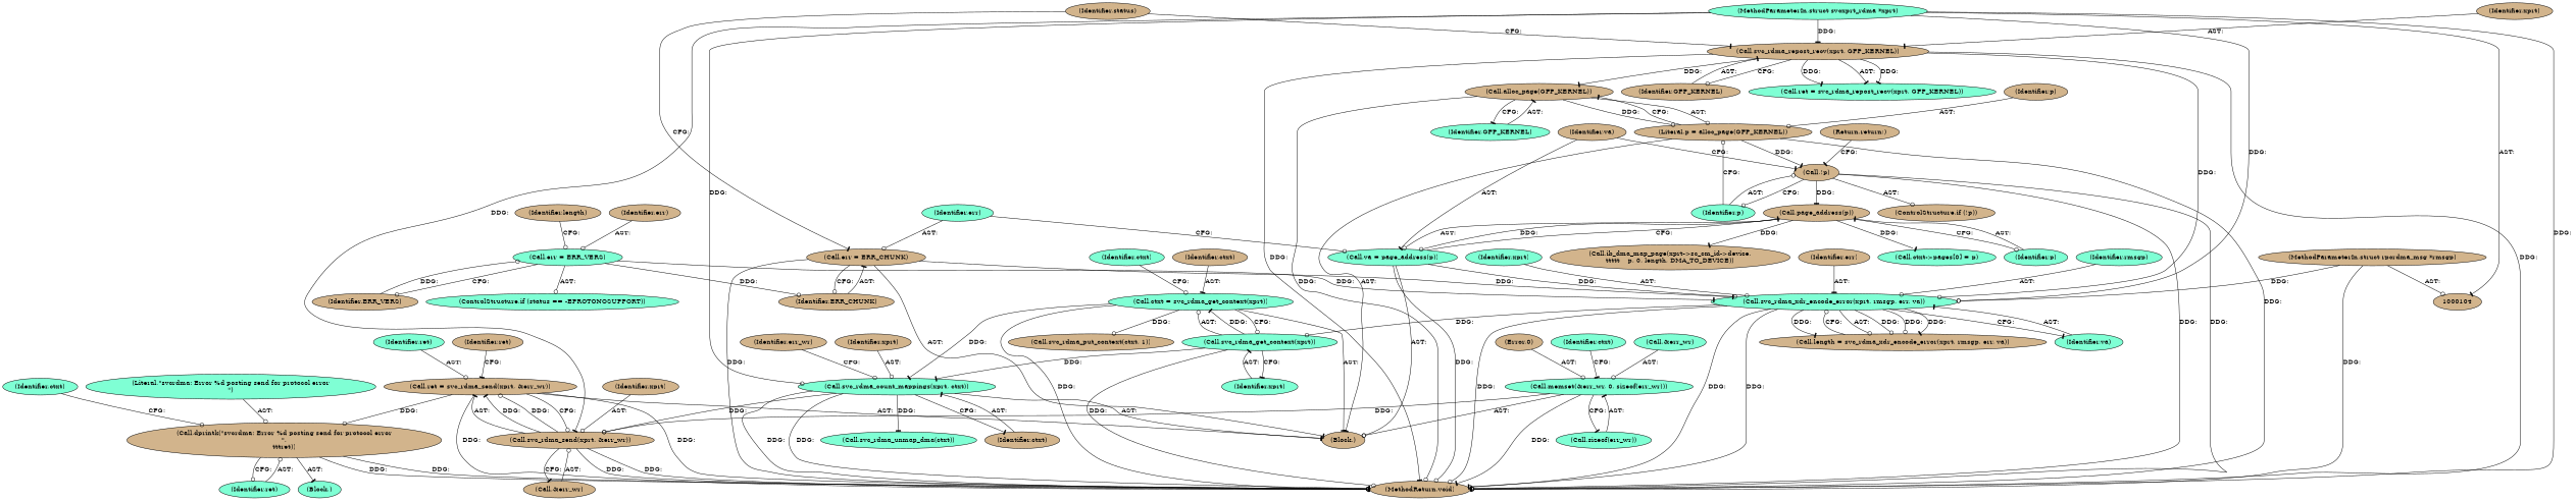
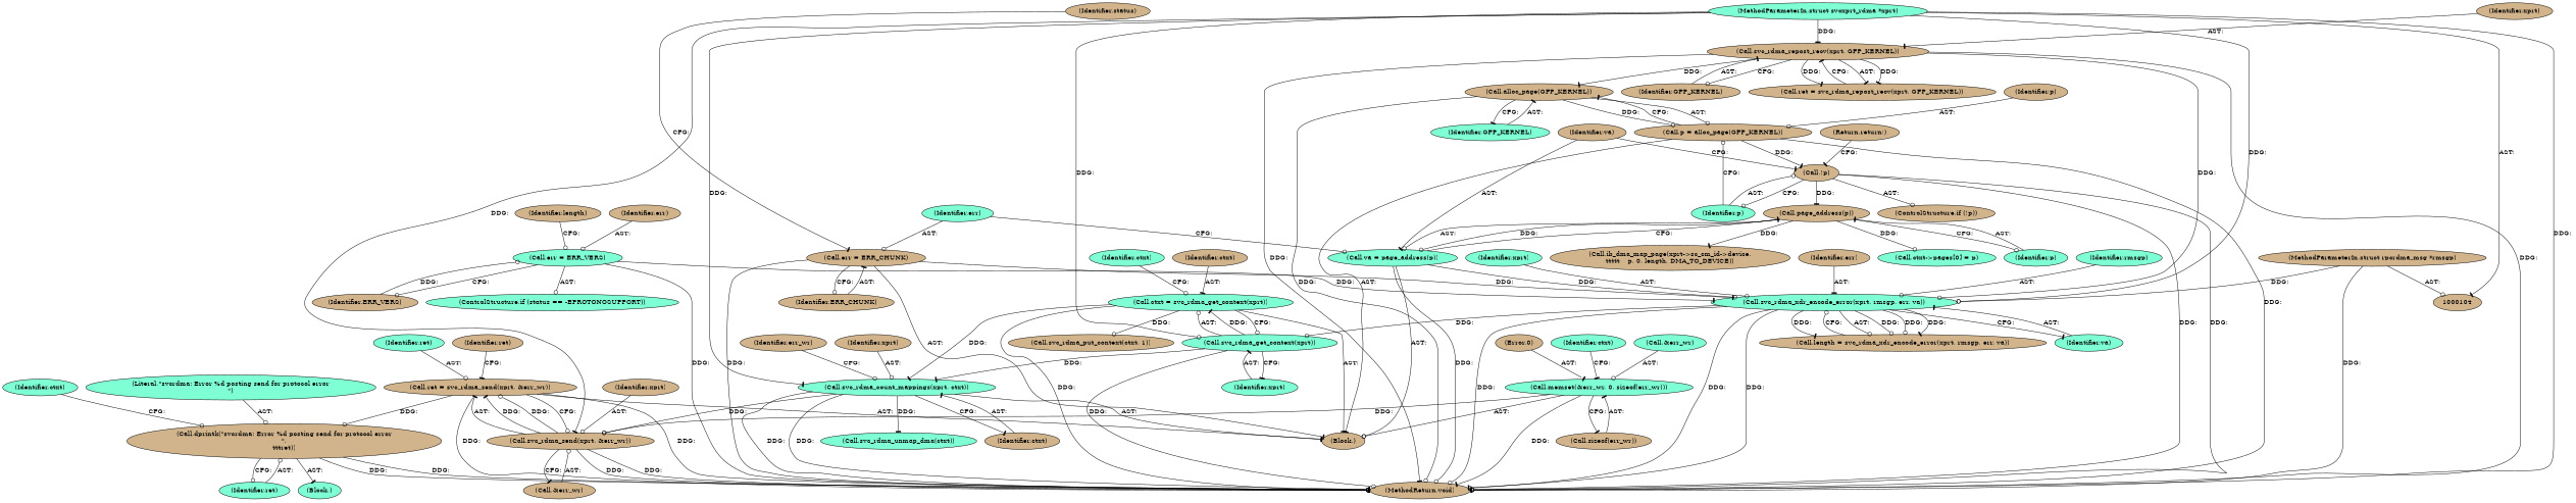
  digraph {
    node [fillcolor=tan style=filled]
    edge [arrowhead=odot]
    n1 [label="(Call,ret = svc_rdma_send(xprt, &err_wr))"]
    n2 [label="(Call,svc_rdma_send(xprt, &err_wr))"]
    n3 [label="(Call,dprintk(\"svcrdma: Error %d posting send for protocol error\n\",\n\t\t\tret))"]
    n4 [label="(MethodReturn,void)"]
    n5 [label="(Block,)"]
    n6 [label="(Call,&err_wr)"]
    n7 [fillcolor=aquamarine label="(Identifier,ret)"]
    n8 [fillcolor=aquamarine label="(Block,)"]
    n9 [fillcolor=aquamarine label="(Call,svc_rdma_count_mappings(xprt, ctxt))"]
    n10 [label="(Identifier,ctxt)"]
    n11 [fillcolor=aquamarine label="(Call,svc_rdma_unmap_dma(ctxt))"]
    n12 [fillcolor=aquamarine label="(Call,svc_rdma_get_context(xprt))"]
    n13 [fillcolor=aquamarine label="(Call,ctxt = svc_rdma_get_context(xprt))"]
    n14 [fillcolor=aquamarine label="(Identifier,xprt)"]
    n15 [label="(Call,svc_rdma_put_context(ctxt, 1))"]
    n16 [fillcolor=aquamarine label="(Call,svc_rdma_xdr_encode_error(xprt, rmsgp, err, va))"]
    n17 [fillcolor=aquamarine label="(Identifier,va)"]
    n18 [label="(Call,length = svc_rdma_xdr_encode_error(xprt, rmsgp, err, va))"]
    n19 [label="(Call,svc_rdma_repost_recv(xprt, GFP_KERNEL))"]
    n20 [label="(Call,alloc_page(GFP_KERNEL))"]
    n21 [label="(Identifier,GFP_KERNEL)"]
-   n22 [fillcolor=aquamarine label="(Call,ret = svc_rdma_repost_recv(xprt, GFP_KERNEL))"]
-   n23 [label="(Literal,p = alloc_page(GFP_KERNEL))"]
+   n22 [label="(Call,ret = svc_rdma_repost_recv(xprt, GFP_KERNEL))"]
+   n23 [label="(Call,p = alloc_page(GFP_KERNEL))"]
    n24 [fillcolor=aquamarine label="(Identifier,GFP_KERNEL)"]
    n25 [fillcolor=aquamarine label="(MethodParameterIn,struct svcxprt_rdma *xprt)"]
    1000104
    n27 [label="(MethodParameterIn,struct rpcrdma_msg *rmsgp)"]
    n28 [fillcolor=aquamarine label="(Call,err = ERR_VERS)"]
    n29 [label="(Identifier,ERR_VERS)"]
    n30 [fillcolor=aquamarine label="(ControlStructure,if (status == -EPROTONOSUPPORT))"]
    n31 [label="(Call,err = ERR_CHUNK)"]
    n32 [label="(Identifier,ERR_CHUNK)"]
    n33 [fillcolor=aquamarine label="(Call,va = page_address(p))"]
    n34 [label="(Call,page_address(p))"]
    n35 [label="(Call,ib_dma_map_page(xprt->sc_cm_id->device,\n\t\t\t\t\t    p, 0, length, DMA_TO_DEVICE))"]
    n36 [fillcolor=aquamarine label="(Identifier,p)"]
    n37 [fillcolor=aquamarine label="(Call,ctxt->pages[0] = p)"]
    n38 [label="(Call,!p)"]
    n39 [fillcolor=aquamarine label="(Identifier,p)"]
    n40 [label="(ControlStructure,if (!p))"]
    n41 [fillcolor=aquamarine label="(Call,memset(&err_wr, 0, sizeof(err_wr)))"]
-   n42 [fillcolor=aquamarine label="(Call,sizeof(err_wr))"]
+   n42 [label="(Call,sizeof(err_wr))"]
    n43 [label="(Identifier,p)"]
    n44 [fillcolor=aquamarine label="(Identifier,ctxt)"]
    n45 [label="(Identifier,ctxt)"]
    n46 [label="(Identifier,status)"]
    n47 [label="(Identifier,ret)"]
    n48 [fillcolor=aquamarine label="(Identifier,xprt)"]
    n49 [label="(Identifier,err)"]
    n50 [label="(Identifier,err)"]
    n51 [fillcolor=aquamarine label="(Identifier,ctxt)"]
    n52 [label="(Identifier,err_wr)"]
    n53 [fillcolor=aquamarine label="(Identifier,rmsgp)"]
    n54 [fillcolor=aquamarine label="(Call,&err_wr)"]
    n55 [fillcolor=aquamarine label="(Literal,\"svcrdma: Error %d posting send for protocol error\n\")"]
    n56 [fillcolor=aquamarine label="(Identifier,ctxt)"]
    n57 [label="(Identifier,xprt)"]
    n58 [label="(Identifier,length)"]
    n59 [label="(Return,return;)"]
    n60 [label="(Identifier,xprt)"]
    n61 [label="(Error,0)"]
    n62 [fillcolor=aquamarine label="(Identifier,ret)"]
    n63 [label="(Identifier,xprt)"]
    n64 [label="(Identifier,va)"]
    n65 [fillcolor=aquamarine label="(Identifier,err)"]
    n1 -> n2 [label="CFG: "]
    n1 -> n3 [label="DDG: "]
    n1 -> n4 [label="DDG: "]
    n1 -> n4 [label="DDG: "]
    n1 -> n5 [arrowhead=tee label="AST: "]
    n2 -> n1 [arrowhead=tee label="AST: "]
    n2 -> n1 [arrowhead=tee label="DDG: "]
    n2 -> n1 [label="DDG: "]
    n2 -> n4 [label="DDG: "]
    n2 -> n4 [arrowhead=tee label="DDG: "]
    n2 -> n6 [arrowhead=tee label="CFG: "]
    n3 -> n4 [arrowhead=tee label="DDG: "]
    n3 -> n4 [label="DDG: "]
    n3 -> n7 [label="CFG: "]
    n3 -> n8 [arrowhead=tee label="AST: "]
    n6 -> n2 [label="AST: "]
    n7 -> n3 [label="AST: "]
    n9 -> n2 [label="DDG: "]
    n9 -> n4 [arrowhead=tee label="DDG: "]
    n9 -> n4 [label="DDG: "]
    n9 -> n5 [arrowhead=tee label="AST: "]
    n9 -> n10 [arrowhead=tee label="CFG: "]
    n9 -> n11 [arrowhead=tee label="DDG: "]
    n10 -> n9 [arrowhead=tee label="AST: "]
    n12 -> n4 [label="DDG: "]
    n12 -> n9 [arrowhead=tee label="DDG: "]
    n12 -> n13 [label="AST: "]
    n12 -> n13 [arrowhead=tee label="DDG: "]
    n12 -> n14 [arrowhead=tee label="CFG: "]
    n13 -> n4 [arrowhead=tee label="DDG: "]
    n13 -> n5 [arrowhead=tee label="AST: "]
    n13 -> n9 [arrowhead=tee label="DDG: "]
    n13 -> n12 [label="CFG: "]
    n13 -> n15 [label="DDG: "]
    n14 -> n12 [arrowhead=tee label="AST: "]
    n16 -> n4 [label="DDG: "]
    n16 -> n4 [label="DDG: "]
    n16 -> n4 [arrowhead=tee label="DDG: "]
    n16 -> n12 [label="DDG: "]
    n16 -> n17 [arrowhead=tee label="CFG: "]
    n16 -> n18 [label="AST: "]
    n16 -> n18 [label="DDG: "]
    n16 -> n18 [label="DDG: "]
    n16 -> n18 [arrowhead=tee label="DDG: "]
    n16 -> n18 [arrowhead=tee label="DDG: "]
    n17 -> n16 [arrowhead=tee label="AST: "]
    n18 -> n16 [label="CFG: "]
    n19 -> n4 [arrowhead=tee label="DDG: "]
    n19 -> n4 [arrowhead=tee label="DDG: "]
    n19 -> n16 [label="DDG: "]
    n19 -> n20 [arrowhead=tee label="DDG: "]
    n19 -> n21 [label="CFG: "]
    n19 -> n22 [arrowhead=tee label="AST: "]
    n19 -> n22 [arrowhead=tee label="DDG: "]
    n19 -> n22 [arrowhead=tee label="DDG: "]
    n20 -> n4 [label="DDG: "]
    n20 -> n23 [label="AST: "]
    n20 -> n23 [label="DDG: "]
    n20 -> n24 [arrowhead=tee label="CFG: "]
    n21 -> n19 [arrowhead=tee label="AST: "]
-   n46 -> n19 [arrowhead=tee label="CFG: "]
+   n22 -> n19 [arrowhead=tee label="CFG: "]
    n23 -> n4 [label="DDG: "]
    n23 -> n5 [arrowhead=tee label="AST: "]
    n23 -> n20 [arrowhead=tee label="CFG: "]
    n23 -> n38 [arrowhead=tee label="DDG: "]
    n24 -> n20 [arrowhead=tee label="AST: "]
    n25 -> n2 [arrowhead=tee label="DDG: "]
    n25 -> n4 [label="DDG: "]
-   n25 -> n9 [label="DDG: "]
+   n25 -> n9 [arrowhead=tee label="DDG: "]
+   n25 -> n12 [label="DDG: "]
    n25 -> n16 [label="DDG: "]
    n25 -> n19 [arrowhead=tee label="DDG: "]
    n25 -> 1000104 [arrowhead=tee label="AST: "]
    n27 -> n4 [label="DDG: "]
    n27 -> n16 [label="DDG: "]
    n27 -> 1000104 [label="AST: "]
-   n28 -> n32 [label="DDG: "]
+   n28 -> n4 [label="DDG: "]
    n28 -> n16 [arrowhead=tee label="DDG: "]
    n28 -> n29 [label="CFG: "]
    n28 -> n30 [label="AST: "]
    n29 -> n28 [label="DDG: "]
    n31 -> n4 [arrowhead=tee label="DDG: "]
    n31 -> n5 [arrowhead=tee label="AST: "]
    n31 -> n16 [arrowhead=tee label="DDG: "]
    n31 -> n32 [label="CFG: "]
    n32 -> n31 [arrowhead=tee label="AST: "]
    n33 -> n4 [label="DDG: "]
    n33 -> n5 [label="AST: "]
    n33 -> n16 [label="DDG: "]
    n33 -> n34 [arrowhead=tee label="CFG: "]
    n34 -> n33 [label="AST: "]
    n34 -> n33 [label="DDG: "]
    n34 -> n35 [arrowhead=tee label="DDG: "]
    n34 -> n36 [label="CFG: "]
-   n34 -> n37 [arrowhead=tee label="DDG: "]
+   n34 -> n37 [label="DDG: "]
    n36 -> n34 [arrowhead=tee label="AST: "]
    n38 -> n4 [label="DDG: "]
    n38 -> n4 [arrowhead=tee label="DDG: "]
    n38 -> n34 [arrowhead=tee label="DDG: "]
    n38 -> n39 [label="CFG: "]
    n38 -> n40 [label="AST: "]
    n39 -> n23 [label="CFG: "]
    n39 -> n38 [label="AST: "]
    n41 -> n2 [label="DDG: "]
    n41 -> n4 [arrowhead=tee label="DDG: "]
    n41 -> n5 [label="AST: "]
    n41 -> n42 [arrowhead=tee label="CFG: "]
    n42 -> n41 [arrowhead=tee label="AST: "]
    n43 -> n23 [label="AST: "]
    n44 -> n13 [label="CFG: "]
    n45 -> n13 [arrowhead=tee label="AST: "]
    n46 -> n31 [arrowhead=tee label="CFG: "]
    n47 -> n1 [arrowhead=tee label="CFG: "]
    n48 -> n16 [label="AST: "]
    n49 -> n28 [label="AST: "]
    n50 -> n16 [arrowhead=tee label="AST: "]
    n51 -> n41 [arrowhead=tee label="CFG: "]
    n52 -> n9 [label="CFG: "]
    n53 -> n16 [label="AST: "]
    n54 -> n41 [label="AST: "]
    n55 -> n3 [label="AST: "]
    n56 -> n3 [label="CFG: "]
    n57 -> n19 [arrowhead=tee label="AST: "]
    n58 -> n28 [label="CFG: "]
    n59 -> n38 [arrowhead=tee label="CFG: "]
    n60 -> n9 [label="AST: "]
-   n61 -> n41 [label="AST: "]
+   n61 -> n41 [arrowhead=tee label="AST: "]
    n62 -> n1 [label="AST: "]
    n63 -> n2 [label="AST: "]
    n64 -> n33 [arrowhead=tee label="AST: "]
    n64 -> n38 [arrowhead=tee label="CFG: "]
    n65 -> n31 [label="AST: "]
    n65 -> n33 [label="CFG: "]
  }
